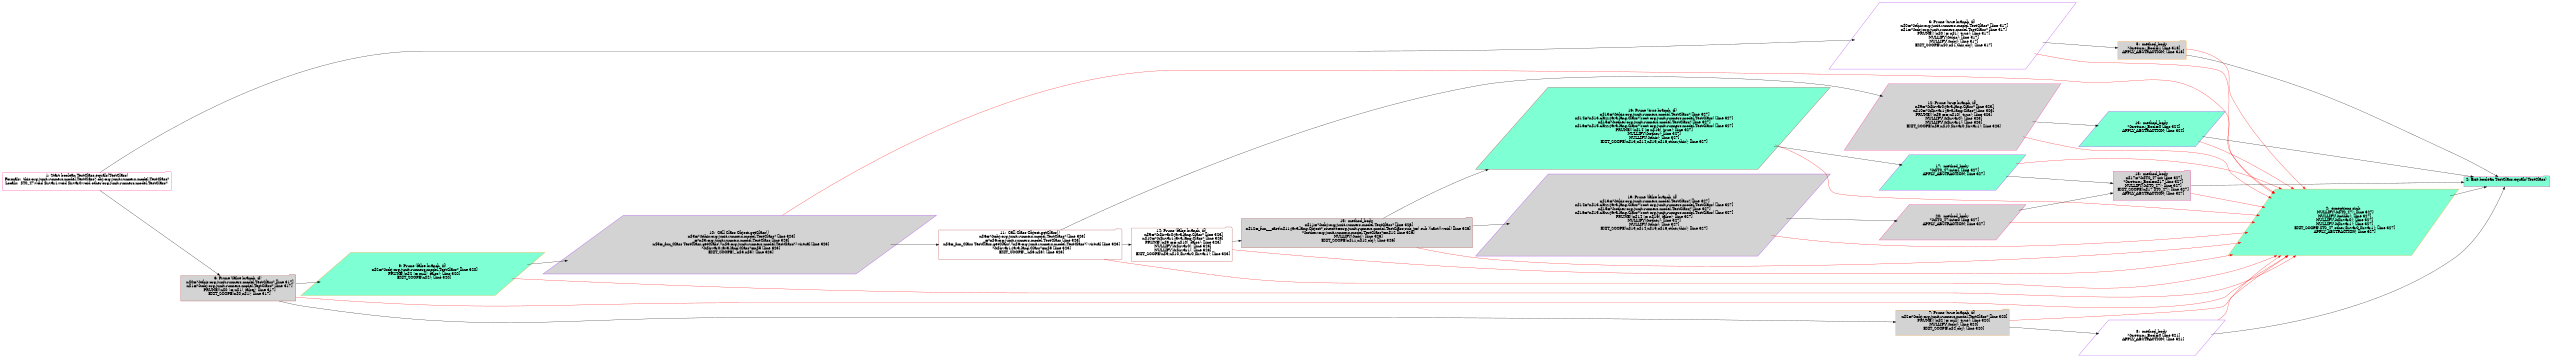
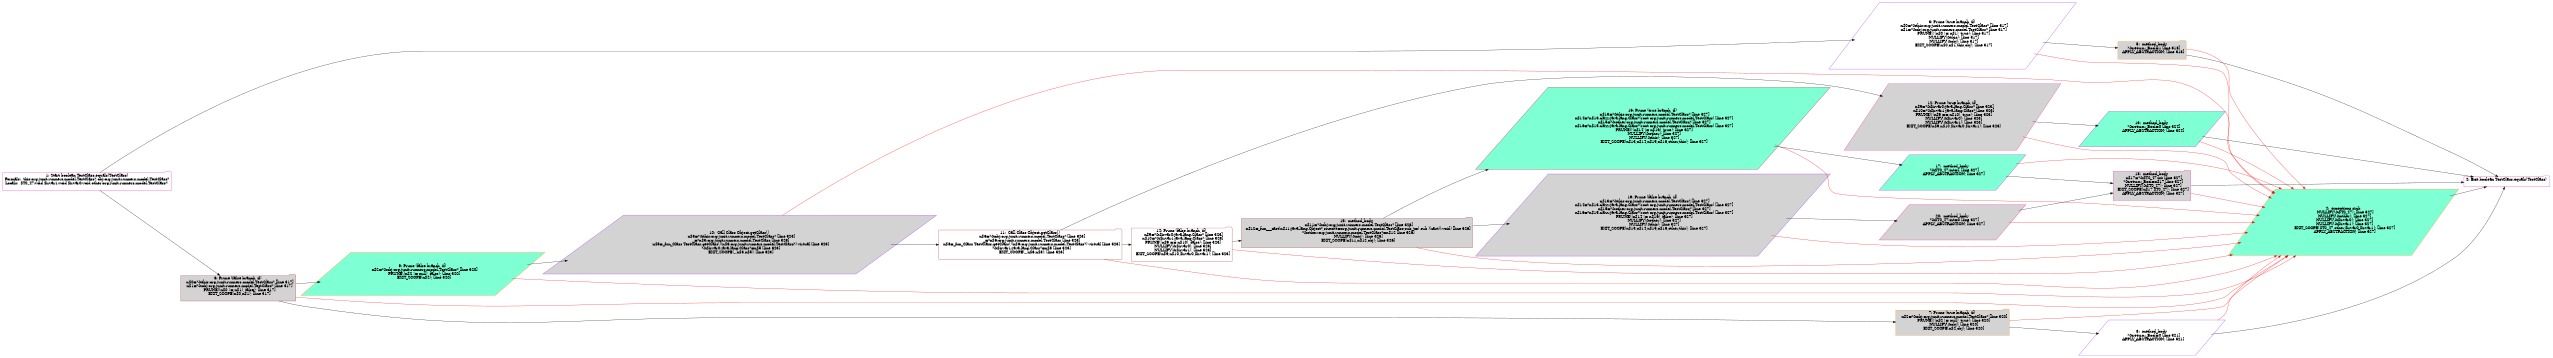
  digraph {
    rankdir=LR
    node [color=purple style=filled fillcolor=lightgrey shape=parallelogram]
    n1 [color=deeppink label="1: Start boolean TestClass.equals(TestClass)\nFormals:  this:org.junit.runners.model.TestClass* obj:org.junit.runners.model.TestClass*\nLocals:  $T0_47:void $irvar1:void $irvar0:void other:org.junit.runners.model.TestClass* \n  " fillcolor=white shape=folder]
    n2 [label="3: Prune (true branch, if) \n   n$0=*&this:org.junit.runners.model.TestClass* [line 317]\n  n$1=*&obj:org.junit.runners.model.TestClass* [line 317]\n  PRUNE(!(n$0 != n$1), true); [line 317]\n  NULLIFY(&this); [line 317]\n  NULLIFY(&obj); [line 317]\n  EXIT_SCOPE(n$0,n$1,this,obj); [line 317]\n " fillcolor=white]
    n3 [label="6: Prune (false branch, if) \n   n$0=*&this:org.junit.runners.model.TestClass* [line 317]\n  n$1=*&obj:org.junit.runners.model.TestClass* [line 317]\n  PRUNE((n$0 != n$1), false); [line 317]\n  EXIT_SCOPE(n$0,n$1); [line 317]\n " shape=folder color=brown]
    n4 [label="5:  method_body \n   *&return:_Bool=1 [line 318]\n  APPLY_ABSTRACTION; [line 318]\n " shape=folder color=darkorange]
    n5 [label="4:  exceptions sink \n   NULLIFY(&$T0_47); [line 327]\n  NULLIFY(&other); [line 327]\n  NULLIFY(&$irvar0); [line 327]\n  NULLIFY(&$irvar1); [line 327]\n  EXIT_SCOPE($T0_47,other,$irvar0,$irvar1); [line 327]\n  APPLY_ABSTRACTION; [line 327]\n " fillcolor=aquamarine color=darkorange]
    n6 [label="7: Prune (true branch, if) \n   n$2=*&obj:org.junit.runners.model.TestClass* [line 320]\n  PRUNE(!(n$2 != null), true); [line 320]\n  NULLIFY(&obj); [line 320]\n  EXIT_SCOPE(n$2,obj); [line 320]\n " shape=folder color=darkorange]
    n7 [label="9: Prune (false branch, if) \n   n$2=*&obj:org.junit.runners.model.TestClass* [line 320]\n  PRUNE((n$2 != null), false); [line 320]\n  EXIT_SCOPE(n$2); [line 320]\n " fillcolor=aquamarine color=darkorange]
-   n8 [color=deeppink label="2: Exit boolean TestClass.equals(TestClass) \n  " fillcolor=aquamarine shape=folder]
+   n8 [color=deeppink label="2: Exit boolean TestClass.equals(TestClass) \n  " fillcolor=white shape=folder]
    n9 [label="8:  method_body \n   *&return:_Bool=0 [line 321]\n  APPLY_ABSTRACTION; [line 321]\n " fillcolor=white]
    n10 [label="10:  Call Class Object.getClass() \n   n$3=*&this:org.junit.runners.model.TestClass* [line 323]\n  _=*n$3:org.junit.runners.model.TestClass [line 323]\n  n$5=_fun_Class TestClass.getClass()(n$3:org.junit.runners.model.TestClass*) virtual [line 323]\n  *&$irvar0:java.lang.Class*=n$5 [line 323]\n  EXIT_SCOPE(_,n$3,n$5); [line 323]\n "]
    n11 [label="11:  Call Class Object.getClass() \n   n$6=*&obj:org.junit.runners.model.TestClass* [line 323]\n  _=*n$6:org.junit.runners.model.TestClass [line 323]\n  n$8=_fun_Class TestClass.getClass()(n$6:org.junit.runners.model.TestClass*) virtual [line 323]\n  *&$irvar1:java.lang.Class*=n$8 [line 323]\n  EXIT_SCOPE(_,n$6,n$8); [line 323]\n " shape=folder fillcolor=white color=brown]
    n12 [label="12: Prune (true branch, if) \n   n$9=*&$irvar0:java.lang.Class* [line 323]\n  n$10=*&$irvar1:java.lang.Class* [line 323]\n  PRUNE(!(n$9 == n$10), true); [line 323]\n  NULLIFY(&$irvar0); [line 323]\n  NULLIFY(&$irvar1); [line 323]\n  EXIT_SCOPE(n$9,n$10,$irvar0,$irvar1); [line 323]\n " color=deeppink]
    n13 [label="14: Prune (false branch, if) \n   n$9=*&$irvar0:java.lang.Class* [line 323]\n  n$10=*&$irvar1:java.lang.Class* [line 323]\n  PRUNE((n$9 == n$10), false); [line 323]\n  NULLIFY(&$irvar0); [line 323]\n  NULLIFY(&$irvar1); [line 323]\n  EXIT_SCOPE(n$9,n$10,$irvar0,$irvar1); [line 323]\n " shape=folder fillcolor=white color=brown]
    n14 [label="13:  method_body \n   *&return:_Bool=0 [line 324]\n  APPLY_ABSTRACTION; [line 324]\n " fillcolor=aquamarine]
    n15 [label="15:  method_body \n   n$11=*&obj:org.junit.runners.model.TestClass* [line 326]\n  n$12=_fun___cast(n$11:java.lang.Object*,sizeof(t=org.junit.runners.model.TestClass;sub_t=( sub )(cast)):void) [line 326]\n  *&other:org.junit.runners.model.TestClass*=n$12 [line 326]\n  NULLIFY(&obj); [line 326]\n  EXIT_SCOPE(n$11,n$12,obj); [line 326]\n " shape=folder color=brown]
    n16 [label="16: Prune (true branch, if) \n   n$13=*&this:org.junit.runners.model.TestClass* [line 327]\n  n$14=*n$13.clazz:java.lang.Class*(root org.junit.runners.model.TestClass) [line 327]\n  n$15=*&other:org.junit.runners.model.TestClass* [line 327]\n  n$16=*n$15.clazz:java.lang.Class*(root org.junit.runners.model.TestClass) [line 327]\n  PRUNE(!(n$14 != n$16), true); [line 327]\n  NULLIFY(&other); [line 327]\n  NULLIFY(&this); [line 327]\n  EXIT_SCOPE(n$13,n$14,n$15,n$16,other,this); [line 327]\n " fillcolor=aquamarine color=brown]
    n17 [label="19: Prune (false branch, if) \n   n$13=*&this:org.junit.runners.model.TestClass* [line 327]\n  n$14=*n$13.clazz:java.lang.Class*(root org.junit.runners.model.TestClass) [line 327]\n  n$15=*&other:org.junit.runners.model.TestClass* [line 327]\n  n$16=*n$15.clazz:java.lang.Class*(root org.junit.runners.model.TestClass) [line 327]\n  PRUNE((n$14 != n$16), false); [line 327]\n  NULLIFY(&other); [line 327]\n  NULLIFY(&this); [line 327]\n  EXIT_SCOPE(n$13,n$14,n$15,n$16,other,this); [line 327]\n "]
    n18 [label="17:  method_body \n   *&$T0_47:int=1 [line 327]\n  APPLY_ABSTRACTION; [line 327]\n " fillcolor=aquamarine]
    n19 [label="20:  method_body \n   *&$T0_47:int=0 [line 327]\n  APPLY_ABSTRACTION; [line 327]\n " color=deeppink]
    n20 [label="18:  method_body \n   n$17=*&$T0_47:int [line 327]\n  *&return:_Bool=n$17 [line 327]\n  NULLIFY(&$T0_47); [line 327]\n  EXIT_SCOPE(n$17,$T0_47); [line 327]\n  APPLY_ABSTRACTION; [line 327]\n " shape=folder color=deeppink]
    n1 -> n2
    n1 -> n3
    n2 -> n4
    n2 -> n5 [color=red]
    n3 -> n5 [color=red]
    n3 -> n6
    n3 -> n7
    n4 -> n5 [color=red]
    n4 -> n8
    n5 -> n8
    n6 -> n5 [color=red]
    n6 -> n9
    n7 -> n5 [color=red]
    n7 -> n10
    n9 -> n5 [color=red]
    n9 -> n8
    n10 -> n5 [color=red]
    n10 -> n11
    n11 -> n5 [color=red]
    n11 -> n12
    n11 -> n13
    n12 -> n5 [color=red]
    n12 -> n14
    n13 -> n5 [color=red]
    n13 -> n15
    n14 -> n5 [color=red]
    n14 -> n8
    n15 -> n5 [color=red]
    n15 -> n16
    n15 -> n17
    n16 -> n5 [color=red]
    n16 -> n18
    n17 -> n5 [color=red]
    n17 -> n19
    n18 -> n5 [color=red]
    n18 -> n20
    n19 -> n5 [color=red]
    n19 -> n20
    n20 -> n5 [color=red]
    n20 -> n8
  }
